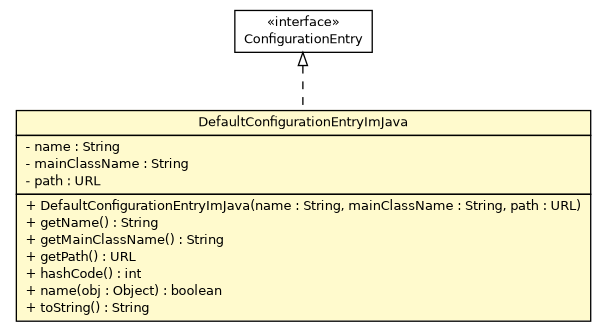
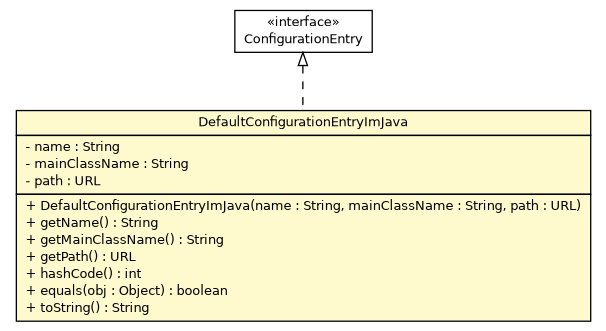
  digraph {
    nodesep=0.25
    ranksep=0.5
    node [fontcolor=black fontname=Helvetica fontsize=10.0 shape=plaintext]
    n1 [label=<<table title="de.hsbremen.tc.tnc.tnccs.im.loader.ConfigurationEntry" border="0" cellborder="1" cellspacing="0" cellpadding="2" port="p" href="../ConfigurationEntry.html"> 		<tr><td><table border="0" cellspacing="0" cellpadding="1"> <tr><td align="center" balign="center"> &#171;interface&#187; </td></tr> <tr><td align="center" balign="center"> ConfigurationEntry </td></tr> 		</table></td></tr> 		</table>>]
-   n2 [label=<<table title="de.hsbremen.tc.tnc.tnccs.im.loader.simple.DefaultConfigurationEntryImJava" border="0" cellborder="1" cellspacing="0" cellpadding="2" port="p" bgcolor="lemonChiffon" href="./DefaultConfigurationEntryImJava.html"> 		<tr><td><table border="0" cellspacing="0" cellpadding="1"> <tr><td align="center" balign="center"> DefaultConfigurationEntryImJava </td></tr> 		</table></td></tr> 		<tr><td><table border="0" cellspacing="0" cellpadding="1"> <tr><td align="left" balign="left"> - name : String </td></tr> <tr><td align="left" balign="left"> - mainClassName : String </td></tr> <tr><td align="left" balign="left"> - path : URL </td></tr> 		</table></td></tr> 		<tr><td><table border="0" cellspacing="0" cellpadding="1"> <tr><td align="left" balign="left"> + DefaultConfigurationEntryImJava(name : String, mainClassName : String, path : URL) </td></tr> <tr><td align="left" balign="left"> + getName() : String </td></tr> <tr><td align="left" balign="left"> + getMainClassName() : String </td></tr> <tr><td align="left" balign="left"> + getPath() : URL </td></tr> <tr><td align="left" balign="left"> + hashCode() : int </td></tr> <tr><td align="left" balign="left"> + name(obj : Object) : boolean </td></tr> <tr><td align="left" balign="left"> + toString() : String </td></tr> 		</table></td></tr> 		</table>>]
+   n2 [label=<<table title="de.hsbremen.tc.tnc.tnccs.im.loader.simple.DefaultConfigurationEntryImJava" border="0" cellborder="1" cellspacing="0" cellpadding="2" port="p" bgcolor="lemonChiffon" href="./DefaultConfigurationEntryImJava.html"> 		<tr><td><table border="0" cellspacing="0" cellpadding="1"> <tr><td align="center" balign="center"> DefaultConfigurationEntryImJava </td></tr> 		</table></td></tr> 		<tr><td><table border="0" cellspacing="0" cellpadding="1"> <tr><td align="left" balign="left"> - name : String </td></tr> <tr><td align="left" balign="left"> - mainClassName : String </td></tr> <tr><td align="left" balign="left"> - path : URL </td></tr> 		</table></td></tr> 		<tr><td><table border="0" cellspacing="0" cellpadding="1"> <tr><td align="left" balign="left"> + DefaultConfigurationEntryImJava(name : String, mainClassName : String, path : URL) </td></tr> <tr><td align="left" balign="left"> + getName() : String </td></tr> <tr><td align="left" balign="left"> + getMainClassName() : String </td></tr> <tr><td align="left" balign="left"> + getPath() : URL </td></tr> <tr><td align="left" balign="left"> + hashCode() : int </td></tr> <tr><td align="left" balign="left"> + equals(obj : Object) : boolean </td></tr> <tr><td align="left" balign="left"> + toString() : String </td></tr> 		</table></td></tr> 		</table>>]
    n1 -> n2 [arrowtail=empty dir=back fontname=Helvetica fontsize=10 headport=p labelfontname=Helvetica labelfontsize=10 style=dashed tailport=p]
  }
